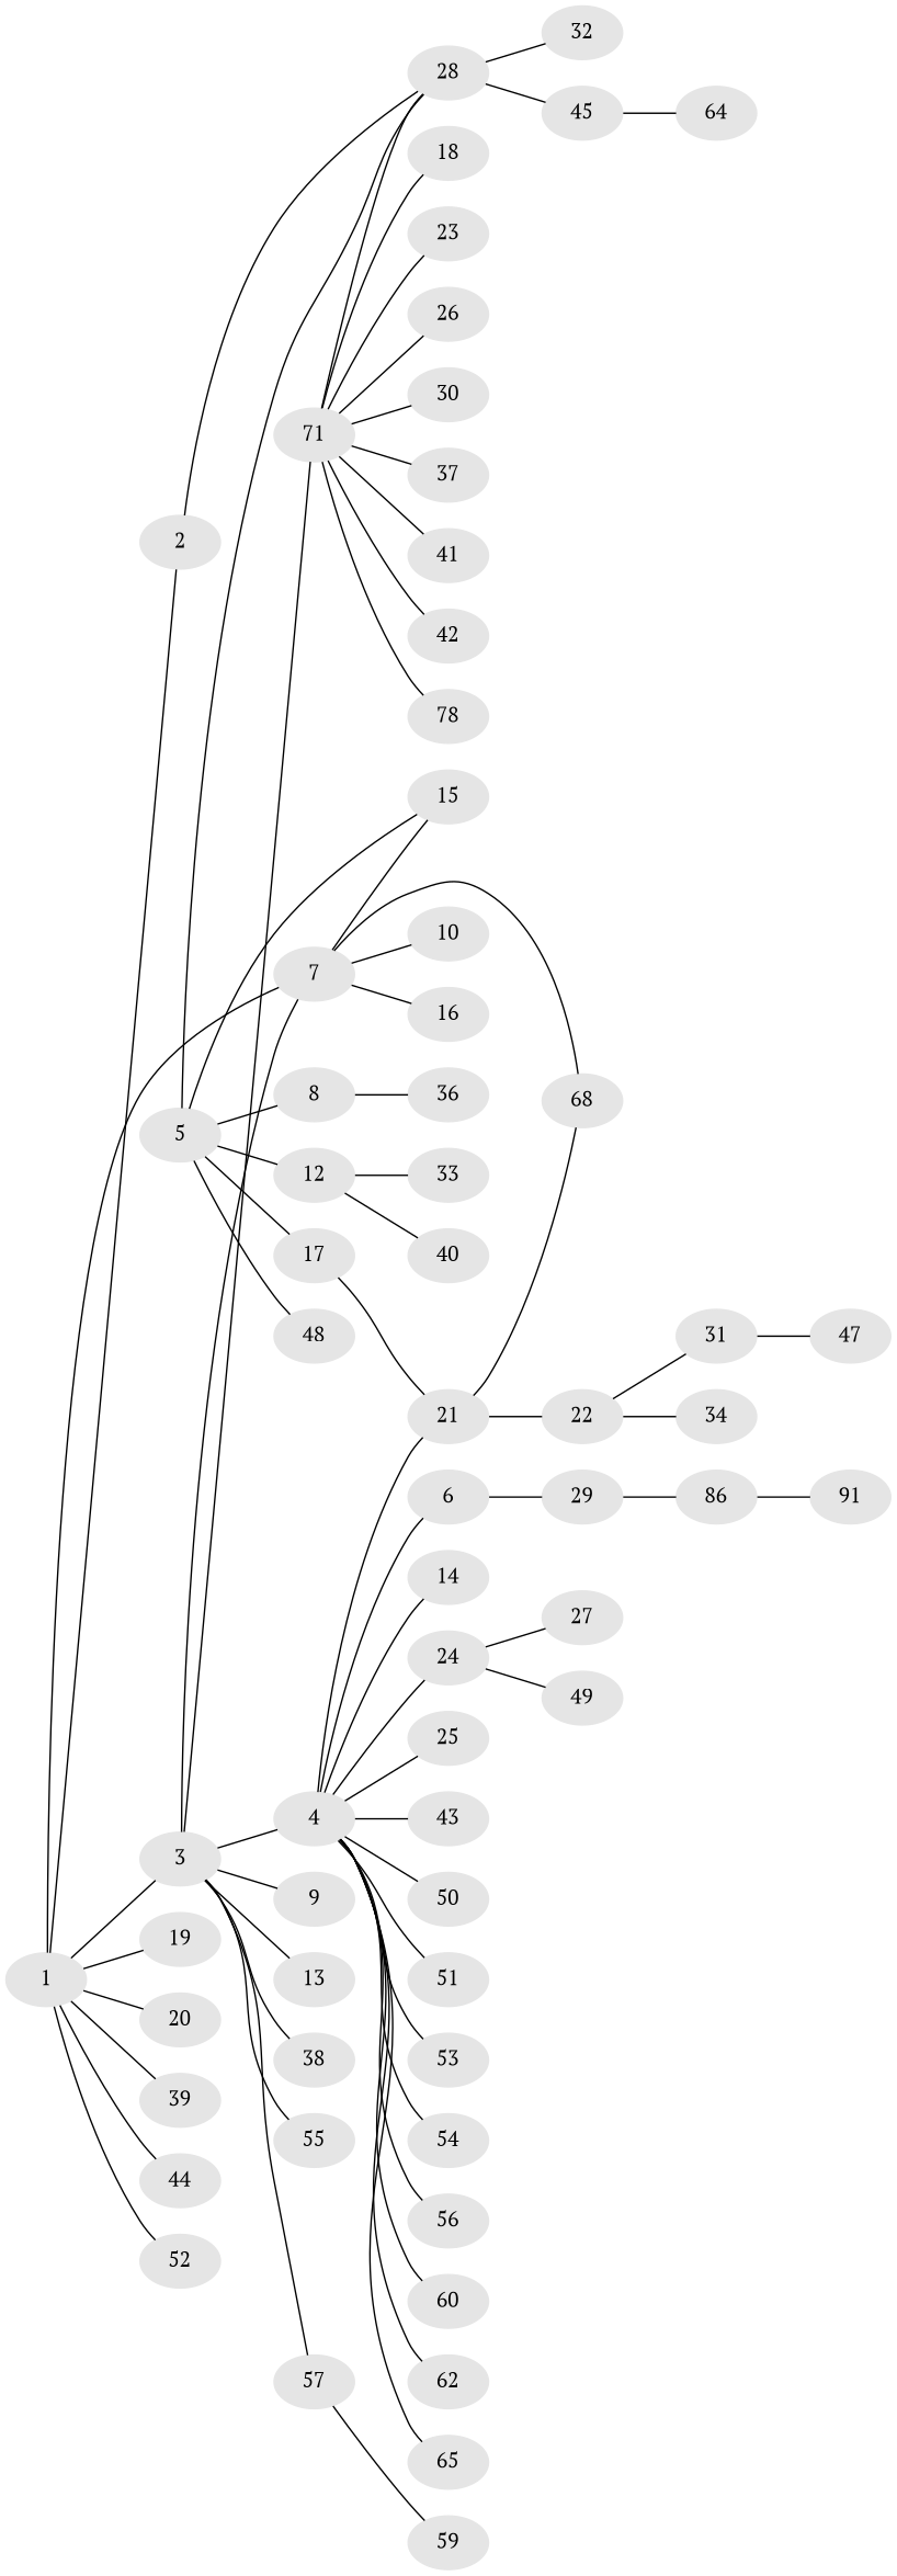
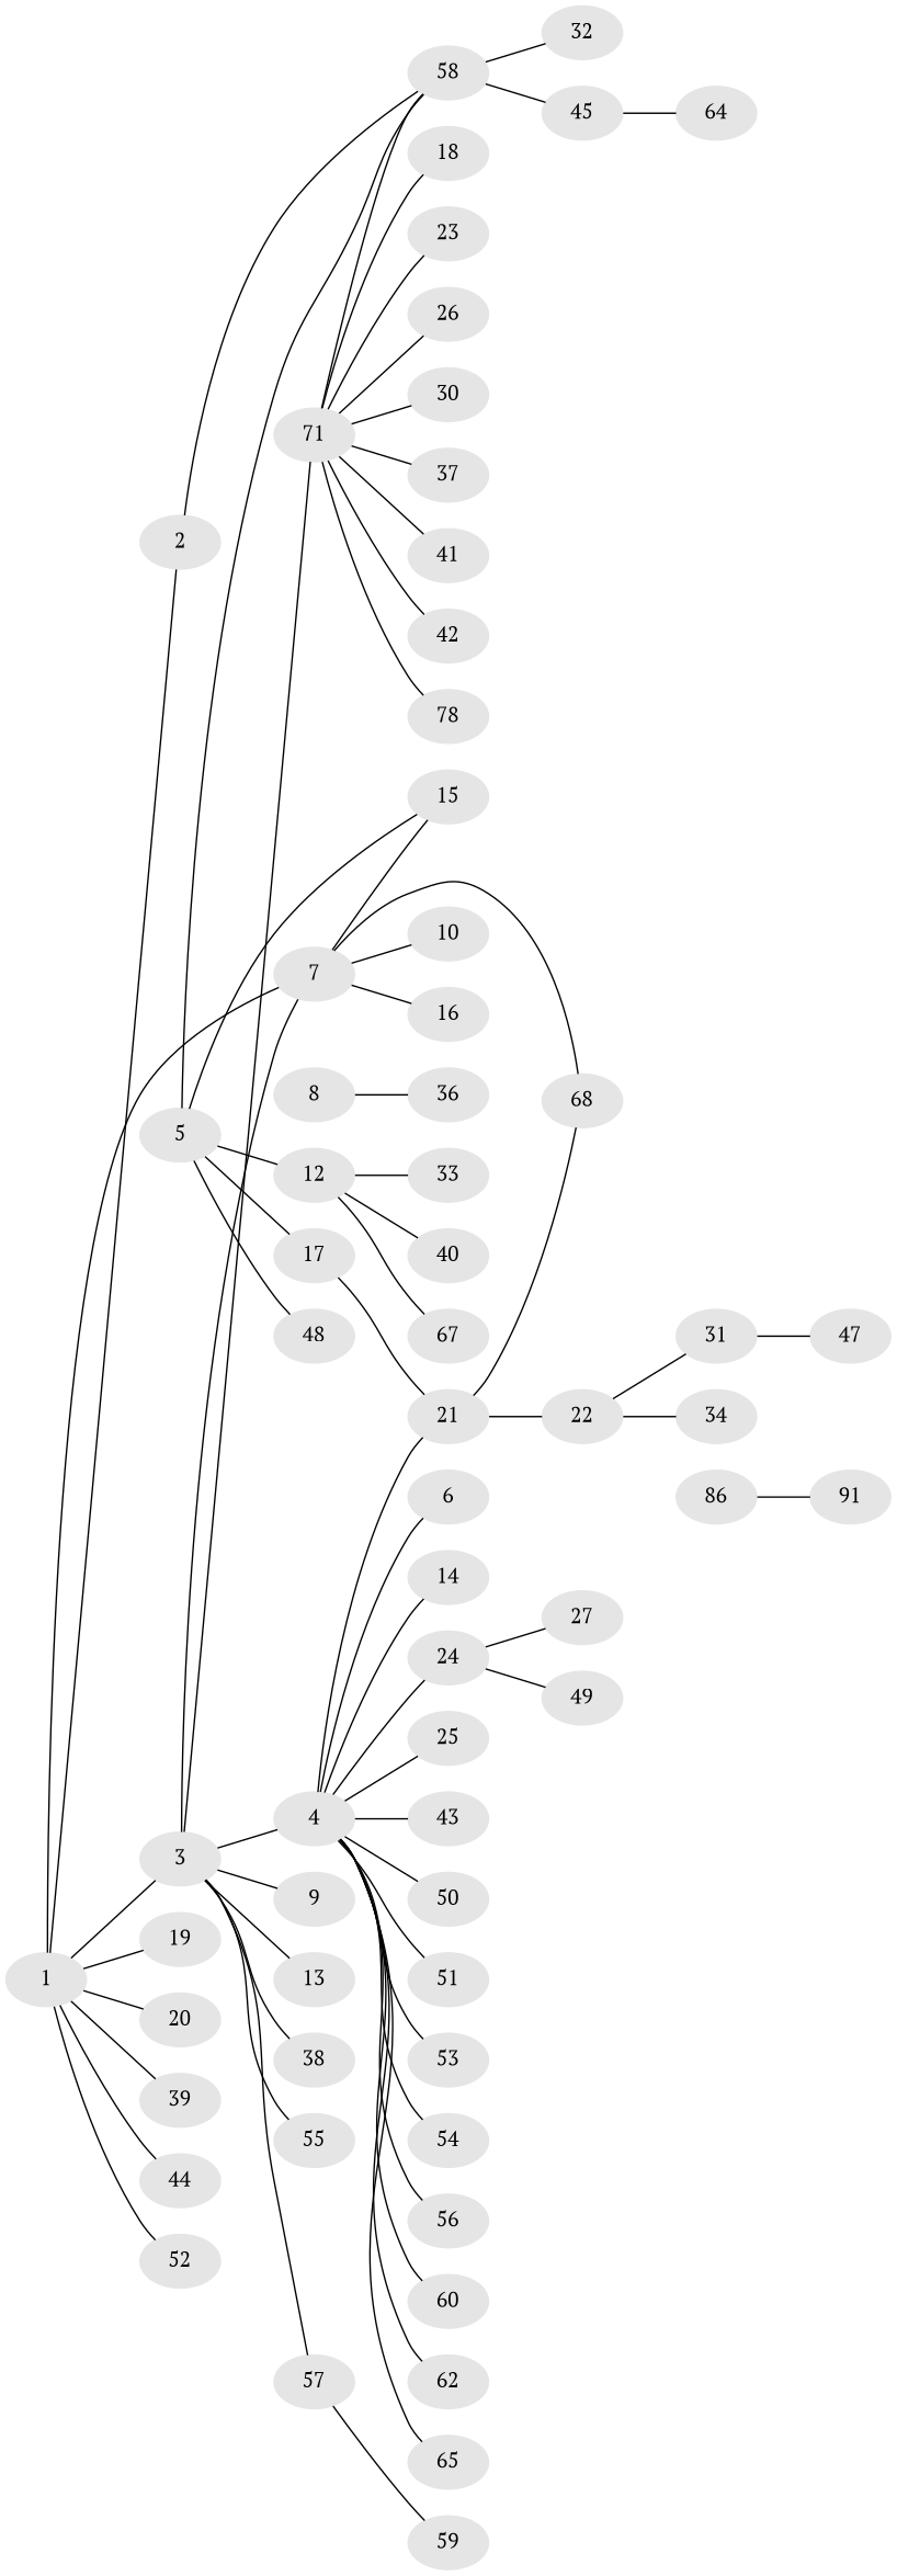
  graph {
    fontname="PT Serif"
    rankdir=LR
    node [color=gray90 fontname="PT Serif" style=filled]
    edge [fontname="PT Serif"]
    1
    2
    3
    7
    19
    20
    39
    44
    52
-   28
+   28 [label=58]
    4
    9
    n13 [label=71]
    13
    38
    55
    57
    15
    10
    16
    68
    32
    45
    6
    14
    21
    24
    25
    43
    50
    51
    53
    54
    56
    60
    62
    65
    18
    23
    26
    30
    37
    41
    42
    n45 [label=78]
    59
    5
    8
    12
    17
    48
-   29
    22
    27
    49
    36
    33
    40
+   67
    n60 [label=86]
    31
    34
    47
    64
    n65 [label=91]
    1 -- 2
    1 -- 3
    1 -- 7
    1 -- 19
    1 -- 20
    1 -- 39
    1 -- 44
    1 -- 52
    2 -- 28
    3 -- 7
    3 -- 4
    3 -- 9
    3 -- n13
    3 -- 13
    3 -- 38
    3 -- 55
    3 -- 57
    7 -- 15
    7 -- 10
    7 -- 16
    7 -- 68
    28 -- 32
    28 -- 45
    4 -- 6
    4 -- 14
    4 -- 21
    4 -- 24
    4 -- 25
    4 -- 43
    4 -- 50
    4 -- 51
    4 -- 53
    4 -- 54
    4 -- 56
    4 -- 60
    4 -- 62
    4 -- 65
    n13 -- 28
    n13 -- 18
    n13 -- 23
    n13 -- 26
    n13 -- 30
    n13 -- 37
    n13 -- 41
    n13 -- 42
    n13 -- n45
    57 -- 59
    45 -- 64
-   6 -- 29
    21 -- 68
    21 -- 22
    24 -- 27
    24 -- 49
    5 -- 28
    5 -- 15
-   5 -- 8
    5 -- 12
    5 -- 17
    5 -- 48
    8 -- 36
    12 -- 33
    12 -- 40
+   12 -- 67
    17 -- 21
-   29 -- n60
    22 -- 31
    22 -- 34
    n60 -- n65
    31 -- 47
  }
